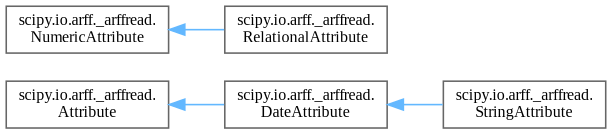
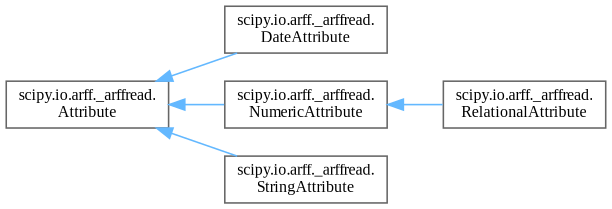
  digraph {
    fontname="Liberation Serif"
    rankdir=LR
    node [color=grey40 fillcolor=white fontname="Liberation Serif" fontsize=10 shape=box style=filled]
    edge [color=steelblue1 dir=back fontname="Liberation Serif" fontsize=10 labelfontname=Helvetica labelfontsize=10 style=solid]
    n1 [height=0.2 label="scipy.io.arff._arffread.\lAttribute" width=0.4]
    n2 [height=0.2 label="scipy.io.arff._arffread.\lDateAttribute" width=0.4]
    n3 [height=0.2 label="scipy.io.arff._arffread.\lNumericAttribute" width=0.4]
    n4 [height=0.2 label="scipy.io.arff._arffread.\lStringAttribute" width=0.4]
    n5 [height=0.2 label="scipy.io.arff._arffread.\lRelationalAttribute" width=0.4]
    n1 -> n2
-   n2 -> n4
+   n1 -> n3
+   n1 -> n4
    n3 -> n5
  }
